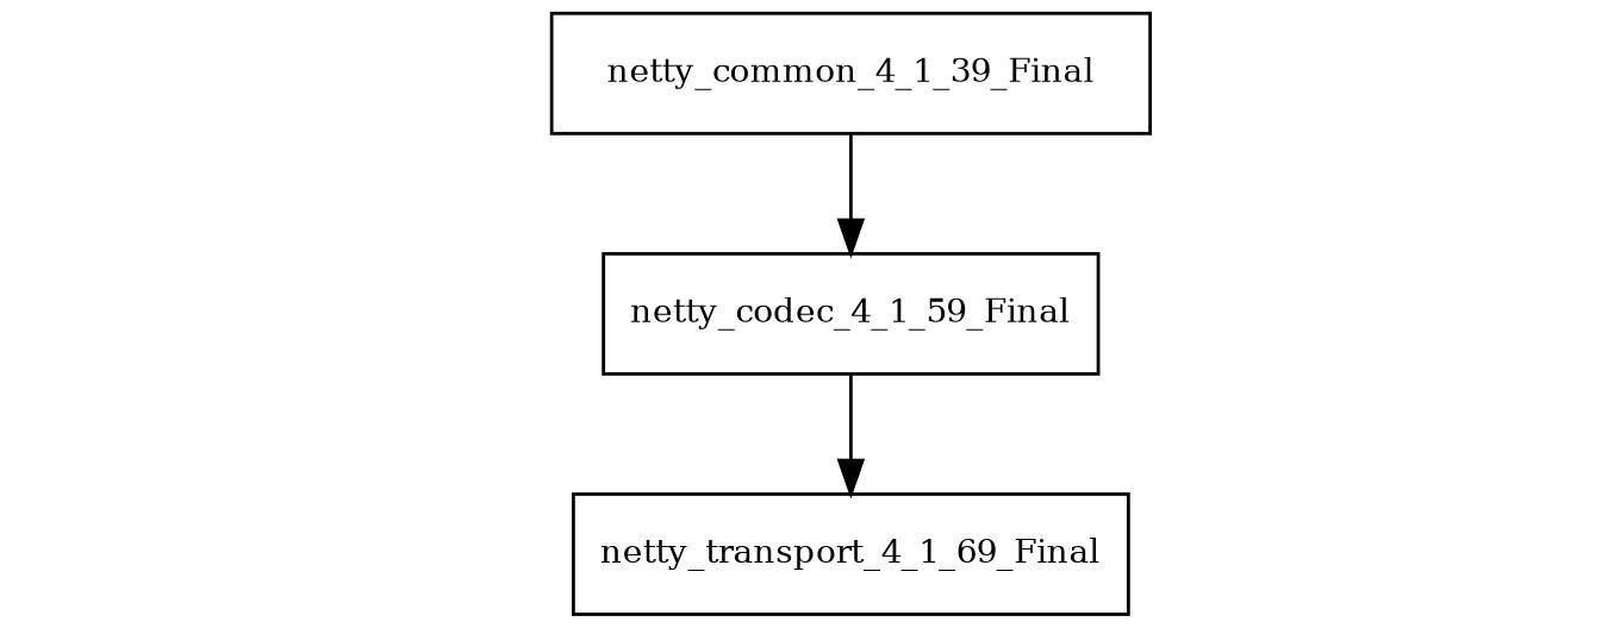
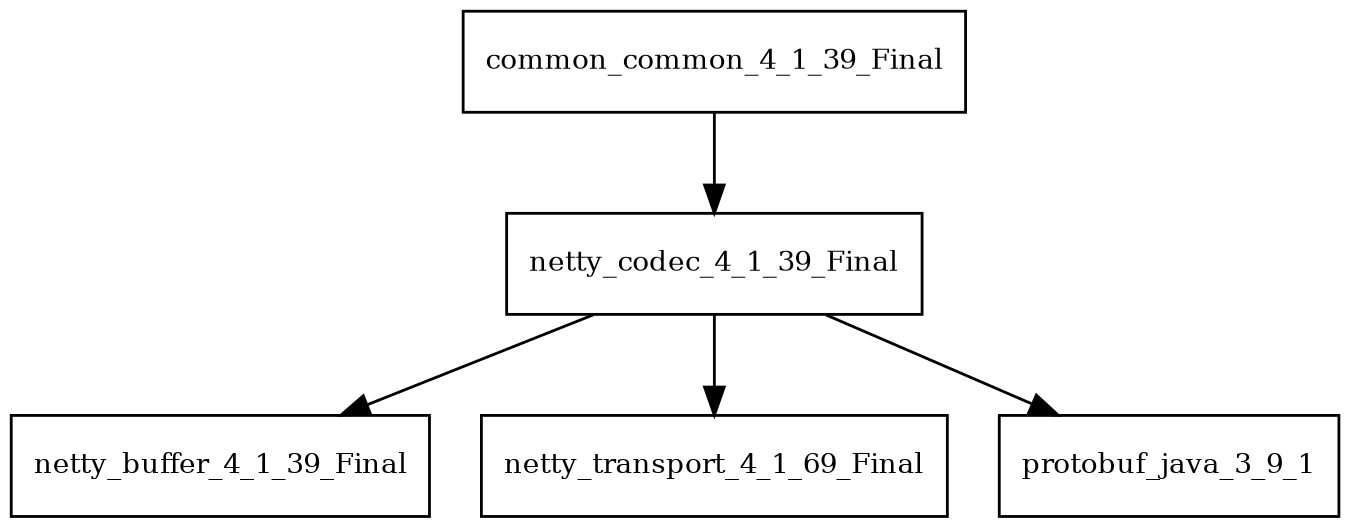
  digraph {
    node [fontsize=10.0 shape=box]
-   netty_codec_4_1_39_Final [label=netty_codec_4_1_59_Final]
+   netty_codec_4_1_39_Final
+   netty_buffer_4_1_39_Final
    n3 [label=netty_transport_4_1_69_Final]
-   netty_common_4_1_39_Final
+   protobuf_java_3_9_1
+   netty_common_4_1_39_Final [label=common_common_4_1_39_Final]
+   netty_codec_4_1_39_Final -> netty_buffer_4_1_39_Final
    netty_codec_4_1_39_Final -> n3
+   netty_codec_4_1_39_Final -> protobuf_java_3_9_1
    netty_common_4_1_39_Final -> netty_codec_4_1_39_Final
  }
